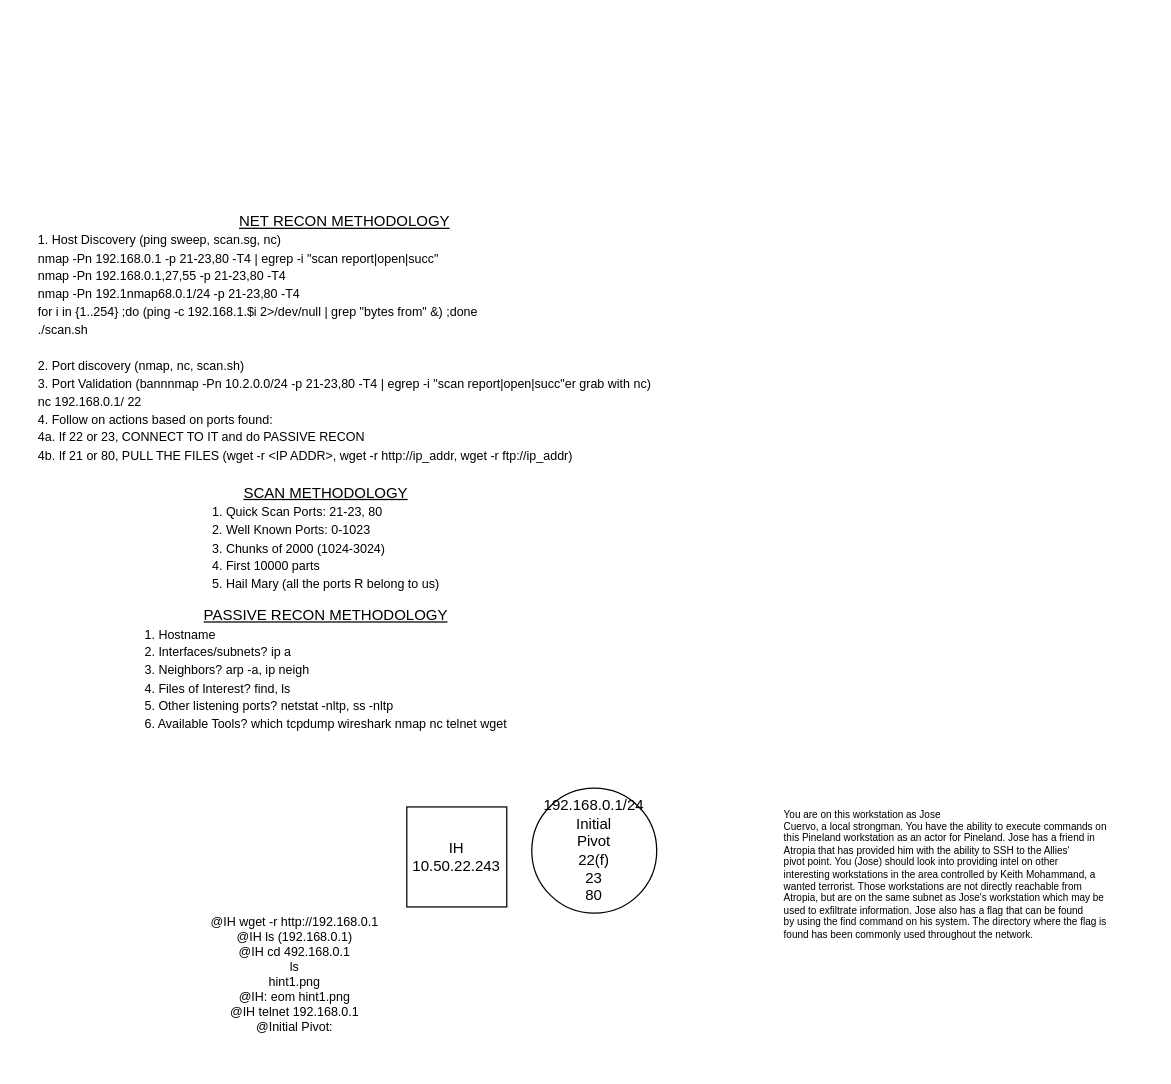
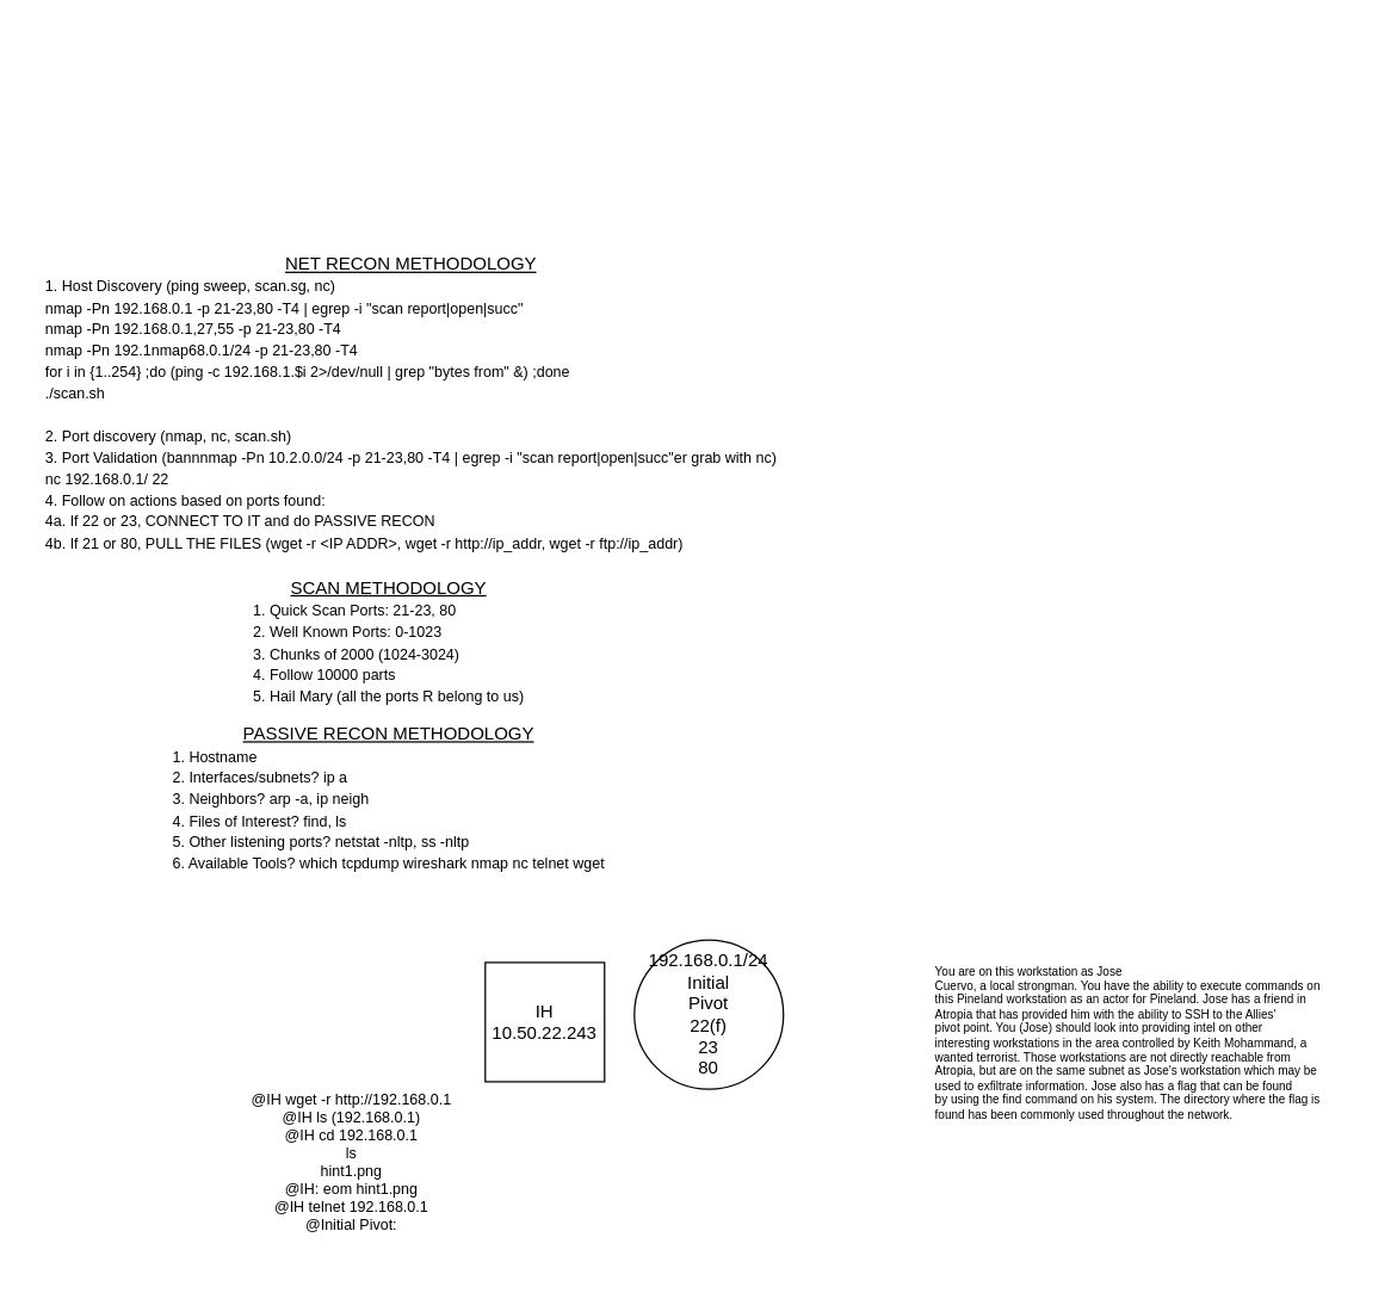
  <mxCell id="0" />
  <mxCell id="1" parent="0" />
  <mxCell id="2" value="&lt;div&gt;IH&lt;/div&gt;&lt;div&gt;10.50.22.243&lt;br&gt;&lt;/div&gt;" style="whiteSpace=wrap;html=1;aspect=fixed;" parent="1" vertex="1"><mxGeometry x="325" y="645" width="80" height="80" as="geometry" /></mxCell>
  <mxCell id="3" value="&lt;div&gt;192.168.0.1/24&lt;br&gt;&lt;/div&gt;&lt;div&gt;Initial &lt;br&gt;&lt;/div&gt;&lt;div&gt;Pivot&lt;/div&gt;&lt;div&gt;22(f)&lt;br&gt;&lt;/div&gt;&lt;div&gt;23&lt;/div&gt;&lt;div&gt;80&lt;br&gt;&lt;/div&gt;" style="ellipse;whiteSpace=wrap;html=1;aspect=fixed;" parent="1" vertex="1"><mxGeometry x="425" y="630" width="100" height="100" as="geometry" /></mxCell>
  <mxCell id="4" value="&lt;div&gt;&lt;u&gt;NET RECON METHODOLOGY&lt;/u&gt;&lt;/div&gt;&lt;div align=&quot;left&quot;&gt;&lt;font style=&quot;font-size: 10px;&quot;&gt;1. Host Discovery (ping sweep, scan.sg, nc)&lt;/font&gt;&lt;/div&gt;&lt;div align=&quot;left&quot;&gt;&lt;font style=&quot;font-size: 10px;&quot;&gt;&lt;span style=&quot;&quot;&gt; &lt;/span&gt;nmap -Pn 192.168.0.1 -p 21-23,80 -T4 | egrep -i &quot;scan report|open|succ&quot;&lt;br&gt;&lt;/font&gt;&lt;/div&gt;&lt;div align=&quot;left&quot;&gt;&lt;font style=&quot;font-size: 10px;&quot;&gt;&lt;span style=&quot;&quot;&gt; &lt;/span&gt;nmap -Pn 192.168.0.1,27,55 -p 21-23,80 -T4&lt;br&gt;&lt;/font&gt;&lt;/div&gt;&lt;div align=&quot;left&quot;&gt;&lt;font style=&quot;font-size: 10px;&quot;&gt;&lt;span style=&quot;&quot;&gt; &lt;/span&gt;nmap -Pn 192.1&lt;/font&gt;&lt;font style=&quot;font-size: 10px;&quot;&gt;&lt;span style=&quot;&quot;&gt;&lt;/span&gt;nmap&lt;/font&gt;&lt;font style=&quot;font-size: 10px;&quot;&gt;68.0.1/24 -p 21-23,80 -T4&lt;br&gt;&lt;/font&gt;&lt;/div&gt;&lt;div align=&quot;left&quot;&gt;&lt;font style=&quot;font-size: 10px;&quot;&gt;&lt;span style=&quot;&quot;&gt; &lt;/span&gt;for i in {1..254} ;do (ping -c 192.168.1.$i 2&amp;gt;/dev/null | grep &quot;bytes from&quot; &amp;amp;) ;done&lt;/font&gt;&lt;/div&gt;&lt;div align=&quot;left&quot;&gt;&lt;font style=&quot;font-size: 10px;&quot;&gt;&lt;span style=&quot;&quot;&gt; &lt;/span&gt;./scan.sh&lt;/font&gt;&lt;/div&gt;&lt;div align=&quot;left&quot;&gt;&lt;font style=&quot;font-size: 10px;&quot;&gt;&lt;br&gt;&lt;/font&gt;&lt;/div&gt;&lt;div align=&quot;left&quot;&gt;&lt;font style=&quot;font-size: 10px;&quot;&gt;2. Port  discovery (nmap, nc, scan.sh)&lt;br&gt;&lt;/font&gt;&lt;/div&gt;&lt;div align=&quot;left&quot;&gt;&lt;font style=&quot;font-size: 10px;&quot;&gt;3. Port Validation (bannnmap -Pn 10.2.0.0/24 -p 21-23,80 -T4 | egrep -i &quot;scan report|open|succ&quot;er grab with nc)&lt;/font&gt;&lt;/div&gt;&lt;div align=&quot;left&quot;&gt;&lt;font style=&quot;font-size: 10px;&quot;&gt;&lt;span style=&quot;&quot;&gt; &lt;/span&gt;nc 192.168.0.1/ 22&lt;/font&gt;&lt;/div&gt;&lt;div align=&quot;left&quot;&gt;&lt;font style=&quot;font-size: 10px;&quot;&gt;4. Follow on actions based on ports found:&lt;/font&gt;&lt;/div&gt;&lt;div align=&quot;left&quot;&gt;&lt;font style=&quot;font-size: 10px;&quot;&gt;&lt;span style=&quot;&quot;&gt; &lt;/span&gt;4a. If 22 or 23, CONNECT TO IT and do PASSIVE RECON&lt;/font&gt;&lt;/div&gt;&lt;div align=&quot;left&quot;&gt;&lt;font style=&quot;font-size: 10px;&quot;&gt;&lt;span style=&quot;&quot;&gt; &lt;/span&gt;4b. If 21 or 80, PULL THE FILES (wget -r &amp;lt;IP ADDR&amp;gt;, wget -r http://ip_addr, wget -r ftp://ip_addr)&lt;br&gt;&lt;/font&gt;&lt;/div&gt;" style="text;html=1;align=center;verticalAlign=middle;resizable=0;points=[];autosize=1;strokeColor=none;fillColor=none;" parent="1" vertex="1"><mxGeometry x="20" y="160" width="510" height="220" as="geometry" /></mxCell>
- <mxCell id="5" value="&lt;div&gt;&lt;u&gt;SCAN METHODOLOGY&lt;/u&gt;&lt;/div&gt;&lt;div align=&quot;left&quot;&gt;&lt;font style=&quot;font-size: 10px;&quot;&gt;1. Quick Scan Ports: 21-23, 80&lt;br&gt;&lt;/font&gt;&lt;/div&gt;&lt;div align=&quot;left&quot;&gt;&lt;font style=&quot;font-size: 10px;&quot;&gt;2. Well Known Ports: 0-1023&lt;br&gt;&lt;/font&gt;&lt;/div&gt;&lt;div align=&quot;left&quot;&gt;&lt;font style=&quot;font-size: 10px;&quot;&gt;3. Chunks of 2000 (1024-3024)&lt;/font&gt;&lt;/div&gt;&lt;div align=&quot;left&quot;&gt;&lt;font style=&quot;font-size: 10px;&quot;&gt;4. First 10000 parts&lt;/font&gt;&lt;/div&gt;&lt;div align=&quot;left&quot;&gt;&lt;font style=&quot;font-size: 10px;&quot;&gt;5. Hail Mary (all the ports R belong to us)&lt;br&gt;&lt;/font&gt;&lt;/div&gt;" style="text;html=1;align=center;verticalAlign=middle;resizable=0;points=[];autosize=1;strokeColor=none;fillColor=none;" parent="1" vertex="1"><mxGeometry x="155" y="380" width="210" height="100" as="geometry" /></mxCell>
+ <mxCell id="5" value="&lt;div&gt;&lt;u&gt;SCAN METHODOLOGY&lt;/u&gt;&lt;/div&gt;&lt;div align=&quot;left&quot;&gt;&lt;font style=&quot;font-size: 10px;&quot;&gt;1. Quick Scan Ports: 21-23, 80&lt;br&gt;&lt;/font&gt;&lt;/div&gt;&lt;div align=&quot;left&quot;&gt;&lt;font style=&quot;font-size: 10px;&quot;&gt;2. Well Known Ports: 0-1023&lt;br&gt;&lt;/font&gt;&lt;/div&gt;&lt;div align=&quot;left&quot;&gt;&lt;font style=&quot;font-size: 10px;&quot;&gt;3. Chunks of 2000 (1024-3024)&lt;/font&gt;&lt;/div&gt;&lt;div align=&quot;left&quot;&gt;&lt;font style=&quot;font-size: 10px;&quot;&gt;4. Follow 10000 parts&lt;/font&gt;&lt;/div&gt;&lt;div align=&quot;left&quot;&gt;&lt;font style=&quot;font-size: 10px;&quot;&gt;5. Hail Mary (all the ports R belong to us)&lt;br&gt;&lt;/font&gt;&lt;/div&gt;" style="text;html=1;align=center;verticalAlign=middle;resizable=0;points=[];autosize=1;strokeColor=none;fillColor=none;" parent="1" vertex="1"><mxGeometry x="155" y="380" width="210" height="100" as="geometry" /></mxCell>
  <mxCell id="6" value="&lt;div&gt;&lt;u&gt;PASSIVE RECON METHODOLOGY&lt;/u&gt;&lt;/div&gt;&lt;div align=&quot;left&quot;&gt;&lt;font style=&quot;font-size: 10px;&quot;&gt;1. Hostname&lt;/font&gt;&lt;/div&gt;&lt;div align=&quot;left&quot;&gt;&lt;font style=&quot;font-size: 10px;&quot;&gt;2. Interfaces/subnets? ip a&lt;br&gt;&lt;/font&gt;&lt;/div&gt;&lt;div align=&quot;left&quot;&gt;&lt;font style=&quot;font-size: 10px;&quot;&gt;3. Neighbors? arp -a, ip neigh&lt;/font&gt;&lt;/div&gt;&lt;div align=&quot;left&quot;&gt;&lt;font style=&quot;font-size: 10px;&quot;&gt;4. Files of Interest? find, ls&lt;br&gt;&lt;/font&gt;&lt;/div&gt;&lt;div align=&quot;left&quot;&gt;&lt;font style=&quot;font-size: 10px;&quot;&gt;5. Other listening ports? netstat -nltp, ss -nltp&lt;/font&gt;&lt;/div&gt;&lt;div align=&quot;left&quot;&gt;&lt;font style=&quot;font-size: 10px;&quot;&gt;6. Available Tools? which tcpdump wireshark nmap nc telnet wget&lt;br&gt;&lt;/font&gt;&lt;/div&gt;" style="text;html=1;align=center;verticalAlign=middle;resizable=0;points=[];autosize=1;strokeColor=none;fillColor=none;" parent="1" vertex="1"><mxGeometry x="105" y="480" width="310" height="110" as="geometry" /></mxCell>
- <mxCell id="7" value="&lt;div&gt;@IH wget -r http://192.168.0.1&lt;/div&gt;&lt;div&gt;@IH ls (192.168.0.1)&lt;/div&gt;&lt;div&gt;@IH cd 492.168.0.1&lt;/div&gt;&lt;div&gt;ls&lt;/div&gt;&lt;div&gt;hint1.png&lt;/div&gt;&lt;div&gt;@IH: eom hint1.png&lt;/div&gt;&lt;div&gt;@IH telnet 192.168.0.1&lt;/div&gt;&lt;div&gt;@Initial Pivot: &lt;br&gt;&lt;/div&gt;&lt;div&gt;&lt;br&gt;&lt;/div&gt;" style="text;html=1;align=center;verticalAlign=middle;resizable=0;points=[];autosize=1;strokeColor=none;fillColor=none;fontSize=10;" parent="1" vertex="1"><mxGeometry x="155" y="725" width="160" height="120" as="geometry" /></mxCell>
+ <mxCell id="7" value="&lt;div&gt;@IH wget -r http://192.168.0.1&lt;/div&gt;&lt;div&gt;@IH ls (192.168.0.1)&lt;/div&gt;&lt;div&gt;@IH cd 192.168.0.1&lt;/div&gt;&lt;div&gt;ls&lt;/div&gt;&lt;div&gt;hint1.png&lt;/div&gt;&lt;div&gt;@IH: eom hint1.png&lt;/div&gt;&lt;div&gt;@IH telnet 192.168.0.1&lt;/div&gt;&lt;div&gt;@Initial Pivot: &lt;br&gt;&lt;/div&gt;&lt;div&gt;&lt;br&gt;&lt;/div&gt;" style="text;html=1;align=center;verticalAlign=middle;resizable=0;points=[];autosize=1;strokeColor=none;fillColor=none;fontSize=10;" parent="1" vertex="1"><mxGeometry x="155" y="725" width="160" height="120" as="geometry" /></mxCell>
  <mxCell id="8" value="&amp;nbsp;" style="text;whiteSpace=wrap;html=1;fontSize=24;" parent="1" vertex="1"><mxGeometry x="775" y="20" width="40" height="50" as="geometry" /></mxCell>
  <mxCell id="9" value="&lt;font style=&quot;font-size: 8px;&quot;&gt;You are on this workstation as Jose &#10;Cuervo, a local strongman. You have the ability to execute commands on &#10;this Pineland workstation as an actor for Pineland. Jose has a friend in&#10; Atropia that has provided him with the ability to SSH to the Allies' &#10;pivot point. You (Jose) should look into providing intel on other &#10;interesting workstations in the area controlled by Keith Mohammand, a &#10;wanted terrorist. Those workstations are not directly reachable from &#10;Atropia, but are on the same subnet as Jose's workstation which may be &#10;used to exfiltrate information. Jose also has a flag that can be found &#10;by using the find command on his system. The directory where the flag is&#10; found has been commonly used throughout the network.&lt;/font&gt;" style="text;whiteSpace=wrap;html=1;fontSize=8;" vertex="1" parent="1"><mxGeometry x="625" y="640" width="290" height="130" as="geometry" /></mxCell>
